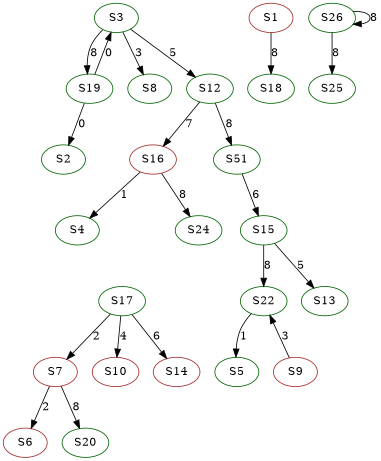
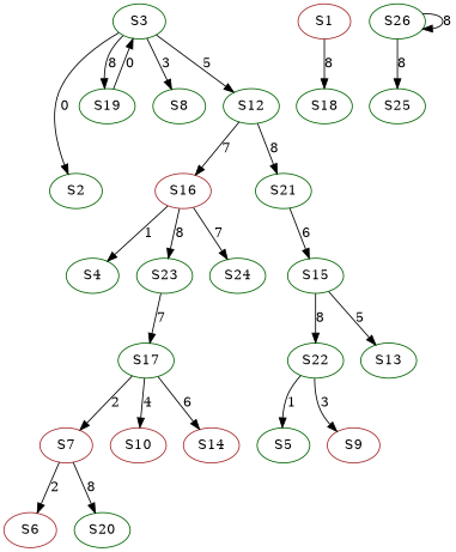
  strict digraph {
    node [color=darkgreen]
    S3
    S2
    S19
    S8
    S12
    S16 [color=brown]
-   S21 [label=S51]
+   S21
    S4
+   S23
    S24
    S17
    S22
    S5
    S9 [color=brown]
    S7 [color=brown]
    S6 [color=brown]
    S20
    S10 [color=brown]
    S14 [color=brown]
    S15
    S13
    S1 [color=brown]
    S18
    S26
    S25
-   S19 -> S2 [label=0]
+   S3 -> S2 [label=0]
    S3 -> S19 [label=8]
    S3 -> S8 [label=3]
    S3 -> S12 [label=5]
    S19 -> S3 [label=0]
    S12 -> S16 [label=7]
    S12 -> S21 [label=8]
    S16 -> S4 [label=1]
-   S16 -> S24 [label=8]
+   S16 -> S23 [label=8]
+   S16 -> S24 [label=7]
    S21 -> S15 [label=6]
+   S23 -> S17 [label=7]
    S17 -> S7 [label=2]
    S17 -> S10 [label=4]
    S17 -> S14 [label=6]
    S22 -> S5 [label=1]
-   S9 -> S22 [label=3]
+   S22 -> S9 [label=3]
    S7 -> S6 [label=2]
    S7 -> S20 [label=8]
    S15 -> S22 [label=8]
    S15 -> S13 [label=5]
    S1 -> S18 [label=8]
    S26 -> S26 [label=8]
    S26 -> S25 [label=8]
  }
